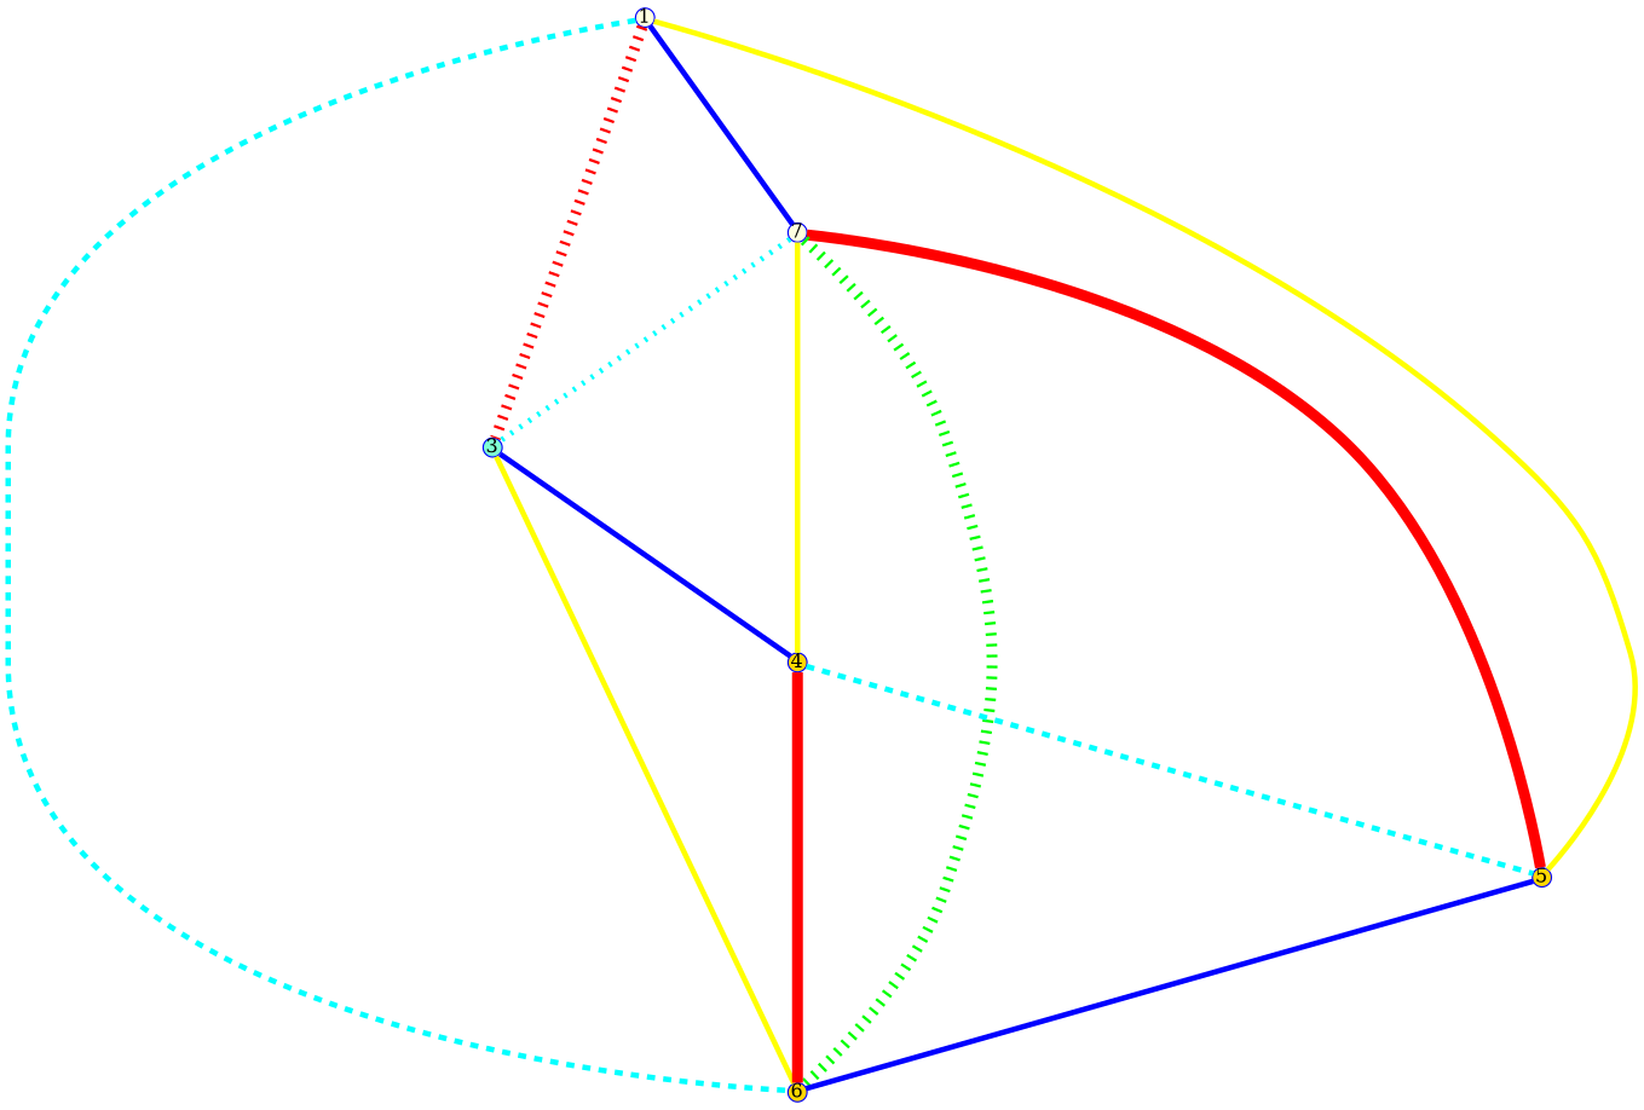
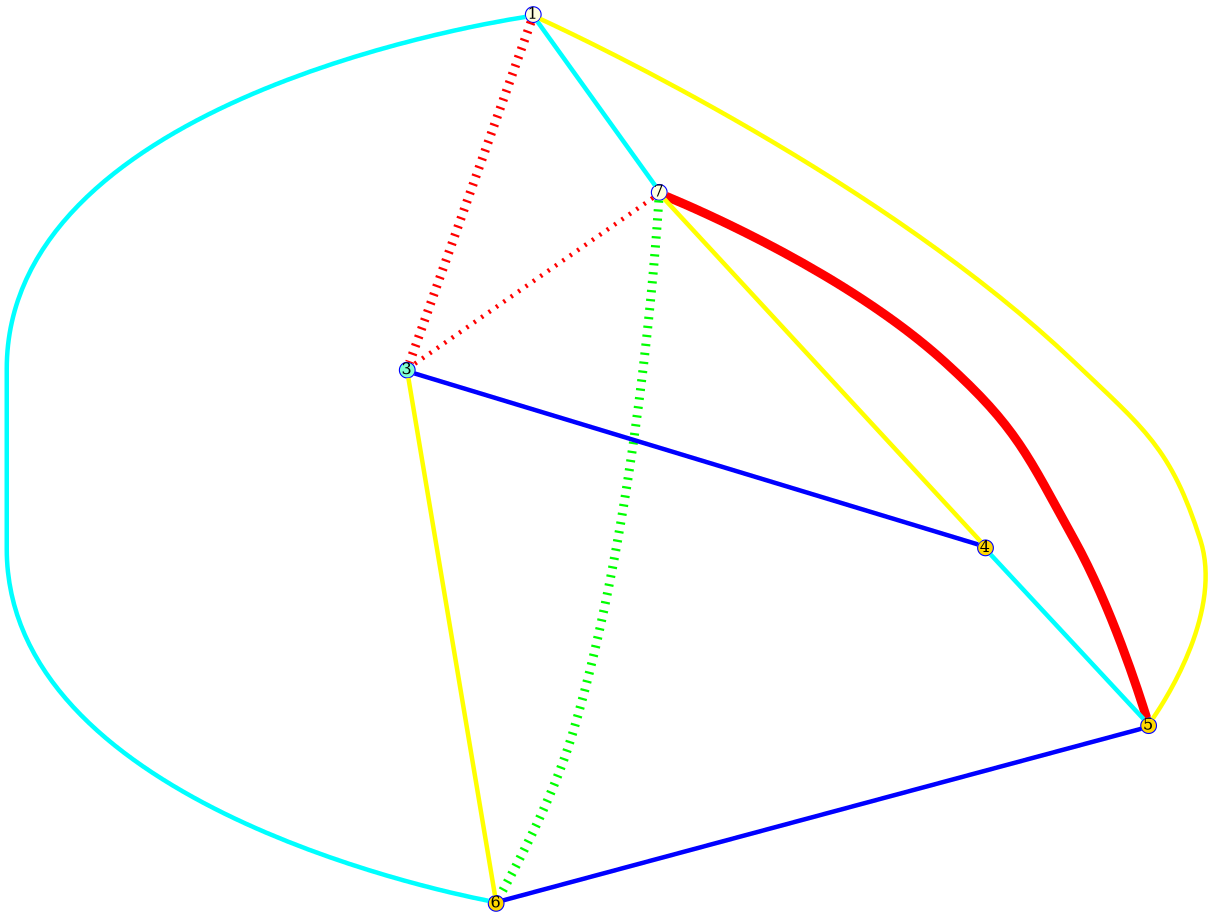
  graph {
    nodesep=2
    ranksep=2
    node [color=blue fillcolor=gold fixedsize=true shape=circle style=filled]
    edge [color=blue penwidth=4 style=solid]
    1 [fillcolor=lightyellow width=0.2]
    n2 [fillcolor=lightyellow label=7 width=0.2]
    3 [fillcolor=aquamarine width=0.2]
    5 [width=0.2]
    6 [width=0.2]
    4 [width=0.2]
-   1 -- n2
+   1 -- n2 [color=cyan]
    1 -- 3 [color=red penwidth=8 style=dotted]
    1 -- 5 [color=yellow]
-   1 -- 6 [color=cyan style=dashed]
-   n2 -- 3 [color=cyan style=dotted]
+   1 -- 6 [color=cyan]
+   n2 -- 3 [color=red style=dotted]
    n2 -- 5 [color=red penwidth=8]
    n2 -- 6 [color=green penwidth=8 style=dotted]
    n2 -- 4 [color=yellow]
    3 -- 6 [color=yellow]
    3 -- 4
    5 -- 6
-   4 -- 5 [color=cyan style=dashed]
-   4 -- 6 [color=red penwidth=8]
+   4 -- 5 [color=cyan]
  }
